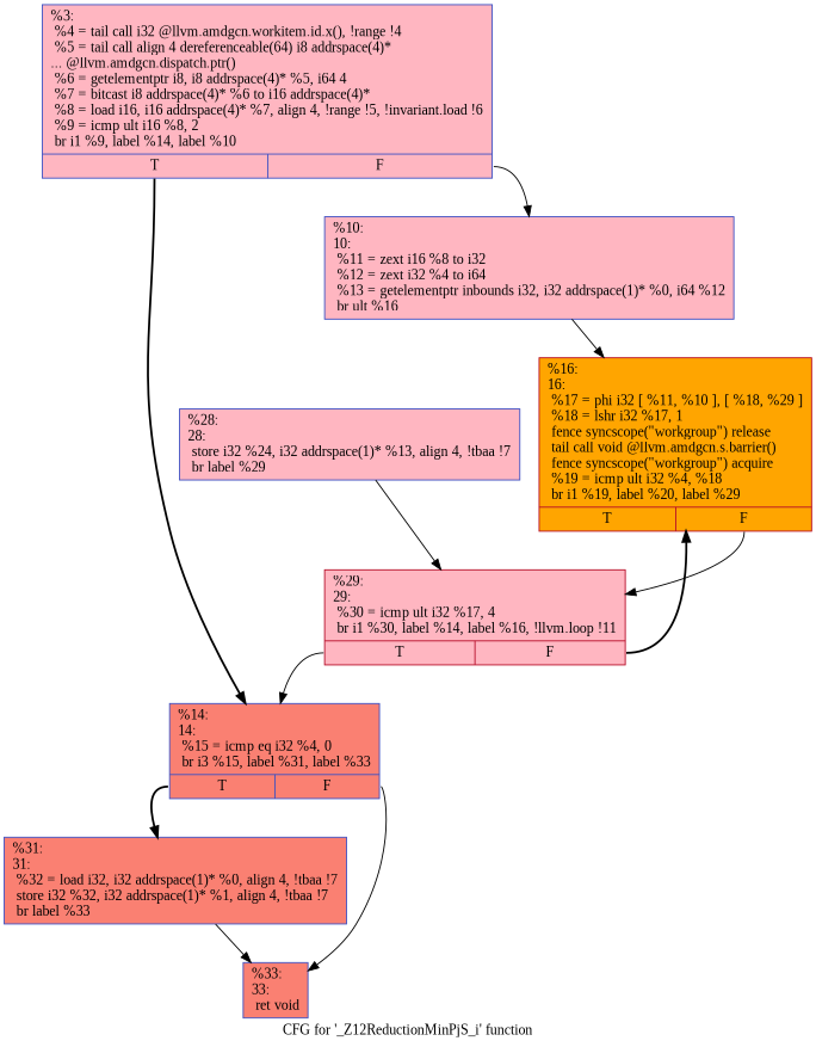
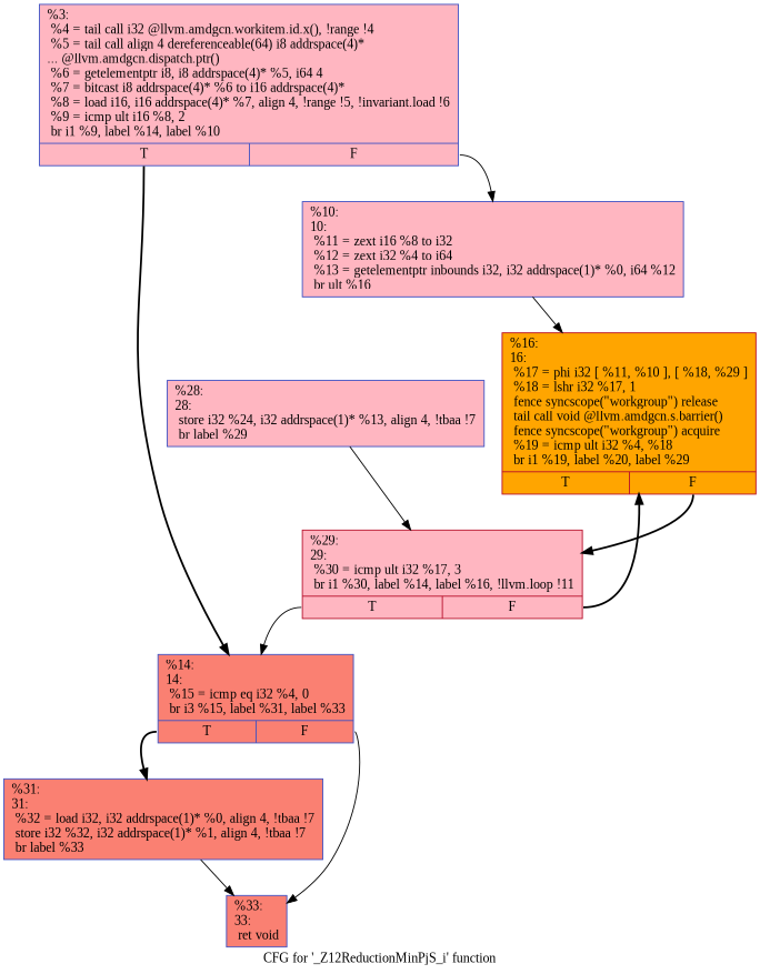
  digraph {
    fontname="Liberation Serif"
    label="CFG for '_Z12ReductionMinPjS_i' function"
    node [color="#3d50c3ff" fillcolor=lightpink fontname="Liberation Serif" shape=record style=filled]
    edge [fontname="Liberation Serif" style=solid tailport=s0]
    n1 [label="{%3:\l  %4 = tail call i32 @llvm.amdgcn.workitem.id.x(), !range !4\l  %5 = tail call align 4 dereferenceable(64) i8 addrspace(4)*\l... @llvm.amdgcn.dispatch.ptr()\l  %6 = getelementptr i8, i8 addrspace(4)* %5, i64 4\l  %7 = bitcast i8 addrspace(4)* %6 to i16 addrspace(4)*\l  %8 = load i16, i16 addrspace(4)* %7, align 4, !range !5, !invariant.load !6\l  %9 = icmp ult i16 %8, 2\l  br i1 %9, label %14, label %10\l|{<s0>T|<s1>F}}"]
    n2 [fillcolor=salmon label="{%14:\l14:                                               \l  %15 = icmp eq i32 %4, 0\l  br i3 %15, label %31, label %33\l|{<s0>T|<s1>F}}"]
    n3 [label="{%10:\l10:                                               \l  %11 = zext i16 %8 to i32\l  %12 = zext i32 %4 to i64\l  %13 = getelementptr inbounds i32, i32 addrspace(1)* %0, i64 %12\l  br ult %16\l}"]
    n4 [fillcolor=salmon label="{%31:\l31:                                               \l  %32 = load i32, i32 addrspace(1)* %0, align 4, !tbaa !7\l  store i32 %32, i32 addrspace(1)* %1, align 4, !tbaa !7\l  br label %33\l}"]
    n5 [fillcolor=salmon label="{%33:\l33:                                               \l  ret void\l}"]
    n6 [color="#b70d28ff" fillcolor=orange label="{%16:\l16:                                               \l  %17 = phi i32 [ %11, %10 ], [ %18, %29 ]\l  %18 = lshr i32 %17, 1\l  fence syncscope(\"workgroup\") release\l  tail call void @llvm.amdgcn.s.barrier()\l  fence syncscope(\"workgroup\") acquire\l  %19 = icmp ult i32 %4, %18\l  br i1 %19, label %20, label %29\l|{<s0>T|<s1>F}}"]
-   n7 [color="#b70d28ff" label="{%29:\l29:                                               \l  %30 = icmp ult i32 %17, 4\l  br i1 %30, label %14, label %16, !llvm.loop !11\l|{<s0>T|<s1>F}}"]
+   n7 [color="#b70d28ff" label="{%29:\l29:                                               \l  %30 = icmp ult i32 %17, 3\l  br i1 %30, label %14, label %16, !llvm.loop !11\l|{<s0>T|<s1>F}}"]
    n8 [label="{%28:\l28:                                               \l  store i32 %24, i32 addrspace(1)* %13, align 4, !tbaa !7\l  br label %29\l}"]
    n1 -> n2 [style=bold]
    n1 -> n3 [tailport=s1]
    n2 -> n4 [style=bold]
    n2 -> n5 [tailport=s1]
    n3 -> n6
    n4 -> n5
-   n6 -> n7 [tailport=s1]
+   n6 -> n7 [style=bold tailport=s1]
    n7 -> n2
    n7 -> n6 [style=bold tailport=s1]
    n8 -> n7
  }
